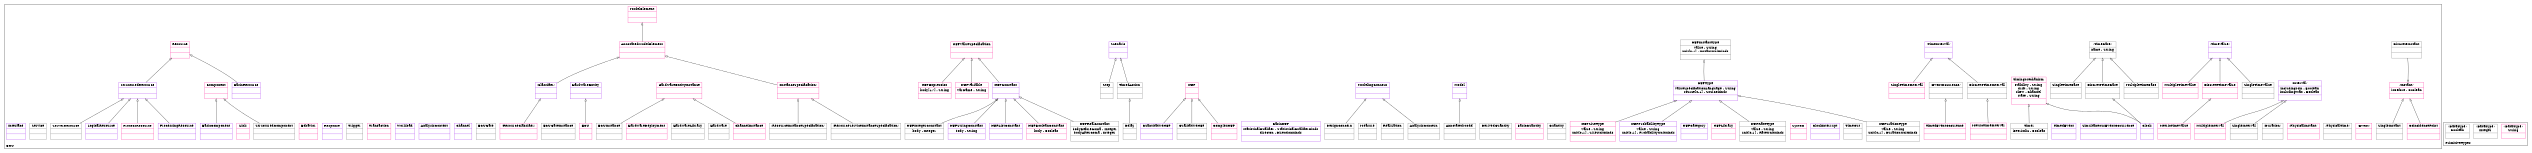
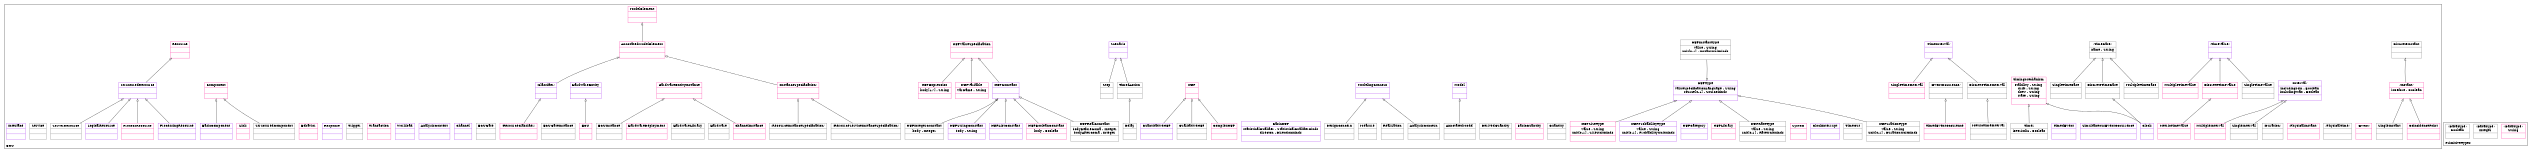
  digraph {
    compound=true
    labeljust=l
    labelloc=t
    nodeSep=0.75
    rankdir=BT
    node [color=gray40 shape=record]
    edge [arrowhead=onormal constraint=true group=NFPType minlen=2]
    n1 [label="{/TimeBase/|name : String| }"]
    n2 [color=deeppink label="{/Instant/|isBefore : Boolean| }"]
    n3 [color=purple label="{/TimeValue/| | }"]
    n4 [color=purple label="{/TimeInterval/| | }"]
    n5 [color=purple label="{/Interval/|includingMin : Boolean\nincludingMax : Boolean| }"]
    n6 [label="{SingleTimeBase| | }"]
    n7 [label="{SingleInstant| | }"]
    n8 [label="{SingleInterval| | }"]
    n9 [label="{SingleTimeValue| | }"]
    n10 [color=deeppink label="{SingleTimeInterval| | }"]
    n11 [label="{DiscreteTimeBase| | }"]
    n12 [label="{DiscreteInstant| | }"]
    n13 [color=deeppink label="{/Event/| | }"]
    n14 [label="{/EventOccurence/| | }"]
    n15 [label="{/PhysicalTime/| | }"]
    n16 [color=deeppink label="{/PhysicalInstant/| | }"]
    n17 [label="{/Duration/| | }"]
    n18 [label="{MultipleTimeBase| | }"]
    n19 [color=deeppink label="{CoincidencePoint| | }"]
    n20 [color=deeppink label="{MultipleInterval| | }"]
    n21 [color=deeppink label="{MultipleTimeValue| | }"]
    n22 [color=deeppink label="{MetricTimeValue| | }"]
    n23 [color=deeppink label="{DiscreteTimeValue| | }"]
-   n24 [color=deeppink label="{MetricTimeInterval| | }"]
+   n24 [label="{MetricTimeInterval| | }"]
    n25 [label="{DiscreteTimeInterval| | }"]
    n26 [color=purple label="{SimultaneousEventOccurrence| | }"]
    n27 [color=purple label="{TimedEvent| | }"]
    n28 [color=deeppink label="{TimedEventOccurence| | }"]
    n29 [label="{TimedAction| | }"]
    n30 [color=purple label="{Scenario| | }"]
    n31 [label="{Delay| | }"]
-   n32 [color=deeppink label="{TimingMechanism|stability : String\ndrift : String\nskew : Channel\nstate : String| }"]
+   n32 [color=deeppink label="{TimingMechanism|stability : String\ndrift : String\nskew : String\nstate : String| }"]
    n33 [color=purple label="{Clock| | }"]
    n34 [label="{Timer|isPeriodic : Boolean| }"]
    n35 [label="{TimeOut| | }"]
    n36 [color=purple label="{ClockInterrupt| | }"]
    n37 [color=deeppink label="{System| | }"]
    n38 [color=purple label="{Model| | }"]
    n39 [label="{AnnotatedModel| | }"]
    n40 [color=deeppink label="{ModelElement| | }"]
    n41 [color=deeppink label="{AnnotatedModelElement| | }"]
    n42 [color=deeppink label="{NFP| | }"]
    n43 [color=deeppink label="{NFPLibrary| | }"]
    n44 [color=purple label="{NFPCategory| | }"]
    n45 [color=purple label="{ModelingConcern| | }"]
    n46 [label="{AnalysisConcern| | }"]
    n47 [label="{DesignConcern| | }"]
    n48 [label="{Quantity| | }"]
    n49 [color=deeppink label="{BasicQuantity| | }"]
    n50 [label="{DerivedQuantity| | }"]
    n51 [label="{QualitativeNFP| | }"]
    n52 [color=purple label="{QuantitativeNFP| | }"]
    n53 [label="{Realization| | }"]
    n54 [label="{Measure| | }"]
    n55 [color=deeppink label="{ComplexNFP| | }"]
    n56 [color=purple label="{BasicNFP|statisticalQualifier : StatisticalQualifierKinds\ndirecton : DirectionKinds| }"]
    n57 [color=purple label="{NFPType|valueSpecificationLanguage : String\nsource[0-1] : SourceKinds| }"]
    n58 [label="{NFPInstantType|value : String\nunit[0-1] : InstantUnitKinds| }"]
    n59 [label="{NFPurationType|value : String\nunit[0-1] : DurationUnitKinds| }"]
    n60 [label="{NFPRateType|value : String\nunit[0-1] : RateUnitKinds| }"]
    n61 [color=purple label="{NFPProbabilityType|value : String\nunit[0-1] : ProbabilityUnitKinds| }"]
    n62 [color=deeppink label="{NFPSizeType|value : String\nunit[0-1] : SizeUnitKinds| }"]
    n63 [color=deeppink label="{NFPValueSpecification| | }"]
    n64 [color=purple label="{NFPConstant| | }"]
    n65 [color=purple label="{NFPListConstant| | }"]
    n66 [color=purple label="{NFPStringConstant|body : String| }"]
    n67 [label="{NFPIntegerConstant|body : Integer| }"]
    n68 [label="{NFPRealConstant|bodyBeforeComa : Integer\nbodyAfterComa : Integer| }"]
    n69 [color=deeppink label="{NFPBooleanConstant|body : Boolean| }"]
    n70 [color=deeppink label="{NFPVariable|varName : String| }"]
    n71 [color=deeppink label="{NFPExpression|body[1-*] : String| }"]
    n72 [color=purple label="{/Classifier/| | }"]
    n73 [color=deeppink label="{/ResourceClassifier/| | }"]
    n74 [color=deeppink label="{/InstanceSpecification/| | }"]
    n75 [label="{/ResourceInstanceSpecification/| | }"]
    n76 [label="{/ResourceServiceInstanceSpecification/| | }"]
    n77 [label="{Hardware| | }"]
    n78 [label="{HardwareLibrary| | }"]
    n79 [color=purple label="{HardwareEntity| | }"]
    n80 [color=deeppink label="{HardwareDeployment| | }"]
    n81 [color=deeppink label="{HardwareEntityInstance| | }"]
    n82 [label="{ECUInstance| | }"]
    n83 [color=deeppink label="{ChannelInstance| | }"]
    n84 [label="{ECUGateInstance| | }"]
    n85 [color=deeppink label="{ECU| | }"]
    n86 [label="{ECUGate| | }"]
    n87 [color=purple label="{Channel| | }"]
    n88 [color=purple label="{AnalysisContext| | }"]
    n89 [color=purple label="{Workload| | }"]
    n90 [color=deeppink label="{Transaction| | }"]
    n91 [label="{Trigger| | }"]
    n92 [color=purple label="{Response| | }"]
    n93 [color=deeppink label="{Behavior| | }"]
    n94 [label="{Step| | }"]
    n95 [color=deeppink label="{Resource| | }"]
-   n96 [color=purple label="{BasicResource| | }"]
    n97 [color=purple label="{StructuredResource| | }"]
    n98 [color=purple label="{ProcessingResource| | }"]
    n99 [color=deeppink label="{Link| | }"]
    n100 [color=deeppink label="{ProcessResource| | }"]
    n101 [color=deeppink label="{Component| | }"]
    n102 [label="{StructuredComponent| | }"]
    n103 [color=purple label="{BasicComponent| | }"]
    n104 [color=purple label="{LogicalResource| | }"]
    n105 [label="{ServerResource| | }"]
    n106 [label="{Service| | }"]
    n107 [color=purple label="{Interface| | }"]
    n108 [color=deeppink label="{&#171;DataType&#187;\nString|}"]
    n109 [label="{&#171;DataType&#187;\nInteger|}"]
    n110 [label="{&#171;DataType&#187;\nBoolean|}"]
    subgraph cluster_1 {
      color=black
      label=ECU
      n1
      n2
      n3
      n4
      n5
      n6
      n7
      n8
      n9
      n10
      n11
      n12
      n13
      n14
      n15
      n16
      n17
      n18
      n19
      n20
      n21
      n22
      n23
      n24
      n25
      n26
      n27
      n28
      n29
      n30
      n31
      n32
      n33
      n34
      n35
      n36
      n37
      n38
      n39
      n40
      n41
      n42
      n43
      n44
      n45
      n46
      n47
      n48
      n49
      n50
      n51
      n52
      n53
      n54
      n55
      n56
      n57
      n58
      n59
      n60
      n61
      n62
      n63
      n64
      n65
      n66
      n67
      n68
      n69
      n70
      n71
      n72
      n73
      n74
      n75
      n76
      n77
      n78
      n79
      n80
      n81
      n82
      n83
      n84
      n85
      n86
      n87
      n88
      n89
      n90
      n91
      n92
      n93
      n94
      n95
-     n96
      n97
      n98
      n99
      n100
      n101
      n102
      n103
      n104
      n105
      n106
      n107
    }
    subgraph cluster_2 {
      color=black
      label=PrimitiveTypes
      n108
      n109
      n110
    }
    n6 -> n1 [group=TimeBase]
    n7 -> n2 [group=Instant]
    n8 -> n5 [group=Interval]
    n9 -> n3 [group=TimeValue]
    n10 -> n4 [group=TimeInterval]
    n11 -> n1 [group=TimeBase]
-   n12 -> n2 [group=Instant]
+   n2 -> n12 [group=Instant]
    n18 -> n1 [group=TimeBase]
    n19 -> n2 [group=Instant]
    n20 -> n5 [group=Interval]
    n21 -> n3 [group=TimeValue]
    n22 -> n23 [group=DiscreteTimeValue]
    n23 -> n3 [group=TimeValue]
    n24 -> n25 [group=DiscreteTimeInterval]
    n25 -> n4 [group=TimeInterval]
    n28 -> n14 [group=EventOccurence]
    n29 -> n30 [group=Scenario]
    n31 -> n29 [group=TimedAction]
    n33 -> n11 [group=DiscreteTimeBase]
    n33 -> n32 [group=TimingMechanism]
    n34 -> n32 [group=TimingMechanism]
    n39 -> n38 [group=Model]
    n41 -> n40 [group=ModelElement]
    n46 -> n45 [group=ModelingConcern]
    n47 -> n45 [group=ModelingConcern]
    n51 -> n42 [group=NFP]
    n52 -> n42 [group=NFP]
    n55 -> n42 [group=NFP]
-   n57 -> n58
+   n58 -> n57
    n59 -> n57
    n60 -> n57
    n61 -> n57
    n62 -> n57
    n64 -> n63 [group=NFPValueSpecification]
    n65 -> n64 [group=NFPConstant]
    n66 -> n64 [group=NFPConstant]
    n67 -> n64 [group=NFPConstant]
    n68 -> n64 [group=NFPConstant]
    n69 -> n64 [group=NFPConstant]
    n70 -> n63 [group=NFPValueSpecification]
    n71 -> n63 [group=NFPValueSpecification]
    n72 -> n41 [group=AnnotatedModelElement]
    n73 -> n72 [group=Classifier]
    n74 -> n41 [group=AnnotatedModelElement]
    n75 -> n74 [group=InstanceSpecification]
    n76 -> n74 [group=InstanceSpecification]
    n82 -> n81 [group=HardwareEntityInstance]
    n83 -> n81 [group=HardwareEntityInstance]
    n85 -> n79 [group=HardwareEntity]
    n94 -> n30 [group=Scenario]
-   n96 -> n95 [group=Resource]
    n97 -> n95 [group=Resource]
    n98 -> n97 [group=StructuredResource]
    n100 -> n97 [group=StructuredResource]
    n102 -> n101 [group=Component]
    n103 -> n101 [group=Component]
    n104 -> n97 [group=StructuredResource]
    n105 -> n97 [group=StructuredResource]
  }
